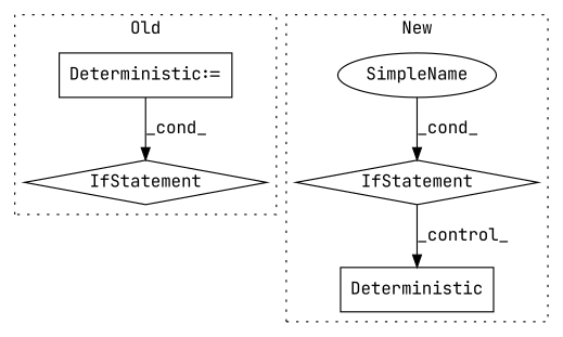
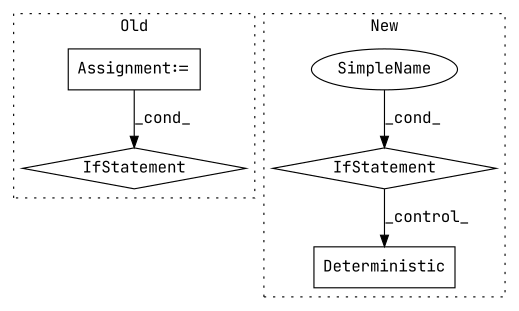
  digraph {
    fontname="JetBrains Mono"
    node [a=25 l="4,2" shape=diamond fontname="JetBrains Mono"]
    edge [fontname="JetBrains Mono"]
    n1 [label=IfStatement s="3541,3566"]
-   n2 [a=7 l=1 label="Deterministic:=" s=3534 shape=box]
+   n2 [a=7 l=1 label="Assignment:=" s=3534 shape=box]
    n3 [a=32 l="14,1" label=Deterministic s="5576,5591" shape=box]
    n4 [label=IfStatement s="5514,5559"]
    n5 [a=42 label=SimpleName shape=ellipse l=""]
    subgraph cluster_1 {
      label=Old
      style=dotted
      n1
      n2
    }
    subgraph cluster_2 {
      label=New
      style=dotted
      n3
      n4
      n5
    }
    n2 -> n1 [label=_cond_]
    n4 -> n3 [label=_control_]
    n5 -> n4 [label=_cond_]
  }
